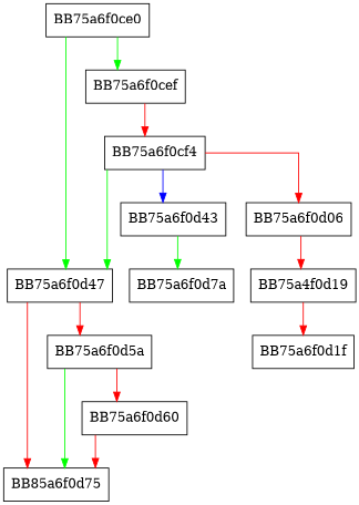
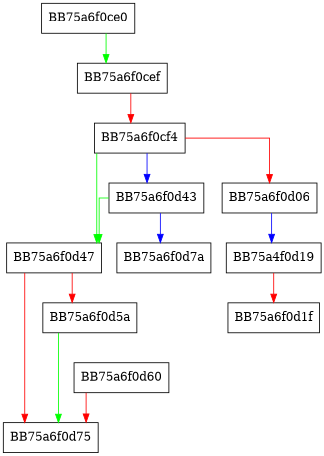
  digraph {
    splines=ortho
    node [shape=box]
    edge [color=red]
    BB75a6f0ce0
    BB75a6f0d47
    BB75a6f0cef
-   BB75a6f0d75 [label=BB85a6f0d75]
+   BB75a6f0d75
    BB75a6f0d5a
    BB75a6f0cf4
    BB75a6f0d60
    BB75a6f0d43
    BB75a6f0d06
    BB75a6f0d7a
    n11 [label=BB75a4f0d19]
    BB75a6f0d1f
-   BB75a6f0ce0 -> BB75a6f0d47 [color=green]
+   BB75a6f0d43 -> BB75a6f0d47 [color=green]
    BB75a6f0ce0 -> BB75a6f0cef [color=green]
    BB75a6f0d47 -> BB75a6f0d75
    BB75a6f0d47 -> BB75a6f0d5a
    BB75a6f0cef -> BB75a6f0cf4
    BB75a6f0d5a -> BB75a6f0d75 [color=green]
-   BB75a6f0d5a -> BB75a6f0d60
    BB75a6f0cf4 -> BB75a6f0d47 [color=green]
    BB75a6f0cf4 -> BB75a6f0d43 [color=blue]
    BB75a6f0cf4 -> BB75a6f0d06
    BB75a6f0d60 -> BB75a6f0d75
-   BB75a6f0d43 -> BB75a6f0d7a [color=green]
-   BB75a6f0d06 -> n11
+   BB75a6f0d43 -> BB75a6f0d7a [color=blue]
+   BB75a6f0d06 -> n11 [color=blue]
    n11 -> BB75a6f0d1f
  }
